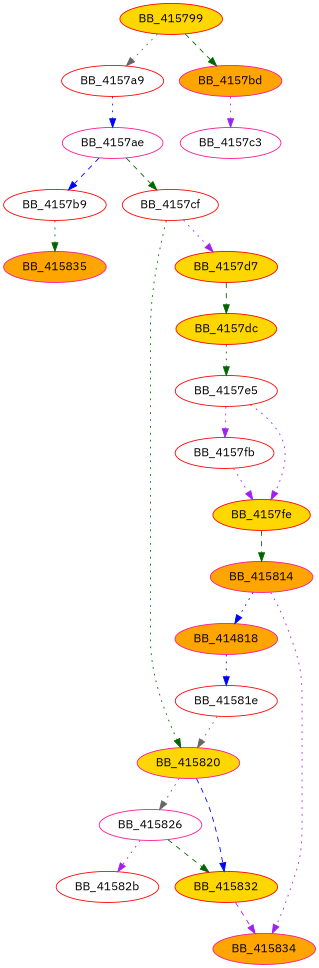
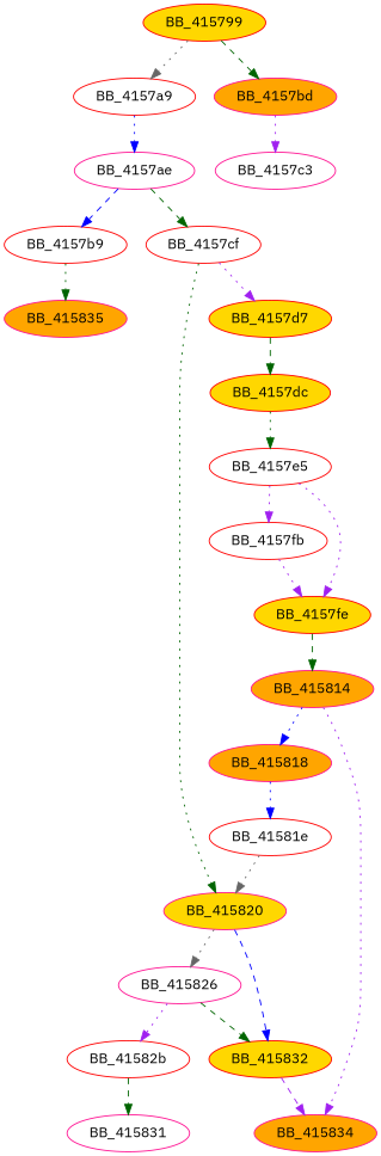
  digraph {
    fontname="IBM Plex Sans"
    node [color=red fillcolor=white fontname="IBM Plex Sans" style=filled]
    edge [color=darkgreen fontname="IBM Plex Sans" style=dotted]
    BB_415799 [fillcolor=gold]
    BB_4157a9
    BB_4157bd [color=deeppink fillcolor=orange]
    BB_4157ae [color=deeppink]
    BB_4157c3 [color=deeppink]
    BB_4157b9
    BB_4157cf
    BB_415835 [color=deeppink fillcolor=orange]
    BB_4157d7 [fillcolor=gold]
    BB_415820 [color=deeppink fillcolor=gold]
    BB_4157dc [fillcolor=gold]
    BB_415826 [color=deeppink]
    BB_415832 [fillcolor=gold]
    BB_4157e5
    BB_41582b
    BB_4157fb
    BB_4157fe [fillcolor=gold]
    BB_415814 [color=deeppink fillcolor=orange]
-   BB_415818 [color=deeppink fillcolor=orange label=BB_414818]
+   BB_415818 [color=deeppink fillcolor=orange]
    BB_415834 [color=deeppink fillcolor=orange]
    BB_41581e
+   BB_415831 [color=deeppink]
    BB_415799 -> BB_4157a9 [color=gray40]
    BB_415799 -> BB_4157bd [style=dashed]
    BB_4157a9 -> BB_4157ae [color=blue]
    BB_4157bd -> BB_4157c3 [color=purple]
    BB_4157ae -> BB_4157b9 [color=blue style=dashed]
    BB_4157ae -> BB_4157cf [style=dashed]
    BB_4157b9 -> BB_415835
    BB_4157cf -> BB_4157d7 [color=purple]
    BB_4157cf -> BB_415820
    BB_4157d7 -> BB_4157dc [style=dashed]
    BB_415820 -> BB_415826 [color=gray40]
    BB_415820 -> BB_415832 [color=blue style=dashed]
    BB_4157dc -> BB_4157e5
    BB_415826 -> BB_415832 [style=dashed]
    BB_415826 -> BB_41582b [color=purple]
    BB_415832 -> BB_415834 [color=purple style=dashed]
    BB_4157e5 -> BB_4157fb [color=purple]
    BB_4157e5 -> BB_4157fe [color=purple]
+   BB_41582b -> BB_415831 [style=dashed]
    BB_4157fb -> BB_4157fe [color=purple]
    BB_4157fe -> BB_415814 [style=dashed]
    BB_415814 -> BB_415818 [color=blue]
    BB_415814 -> BB_415834 [color=purple]
    BB_415818 -> BB_41581e [color=blue]
    BB_41581e -> BB_415820 [color=gray40]
  }
